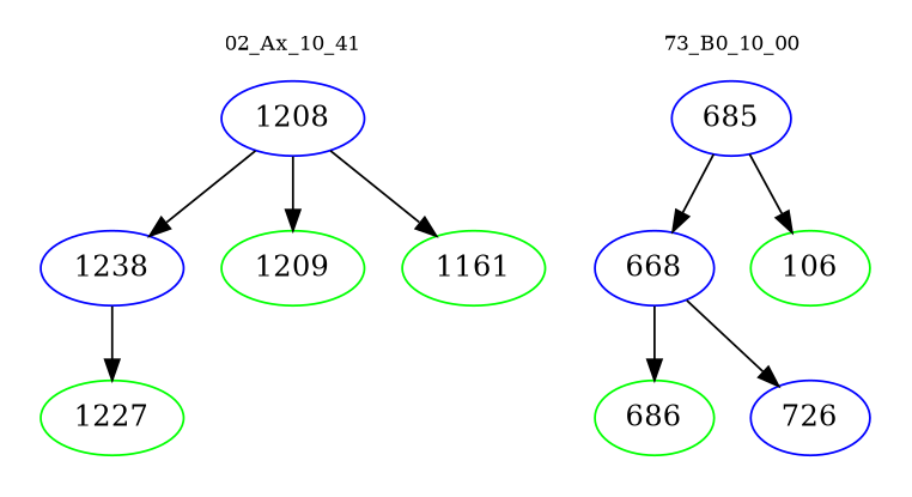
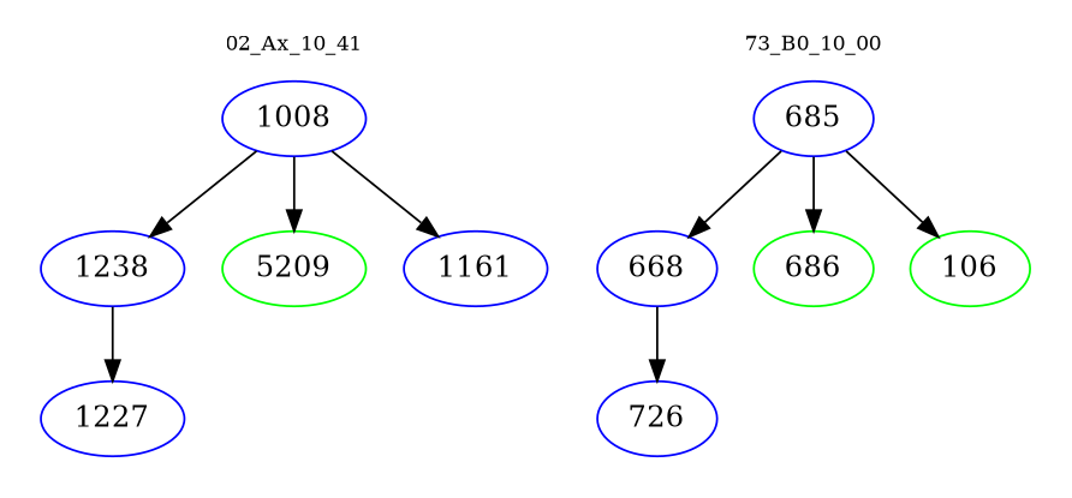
  digraph {
    node [color=blue]
    edge [color=black]
-   n1 [label=1208]
+   n1 [label=1008]
    n2 [label=1238]
-   n3 [color=green label=1209]
-   n4 [color=green label=1161]
-   n5 [color=green label=1227]
+   n3 [color=green label=5209]
+   n4 [label=1161]
+   n5 [label=1227]
    n6 [label=685]
    n7 [label=668]
    n8 [color=green label=686]
    n9 [color=green label=106]
    n10 [label=726]
    subgraph cluster_1 {
      color=white
      fontsize=10
      label="02_Ax_10_41"
      n1
      n2
      n3
      n4
      n5
    }
    subgraph cluster_2 {
      color=white
      fontsize=10
      label="73_B0_10_00"
      n6
      n7
      n8
      n9
      n10
    }
    n1 -> n2
    n1 -> n3
    n1 -> n4
    n2 -> n5
    n6 -> n7
-   n7 -> n8
+   n6 -> n8
    n6 -> n9
    n7 -> n10
  }
